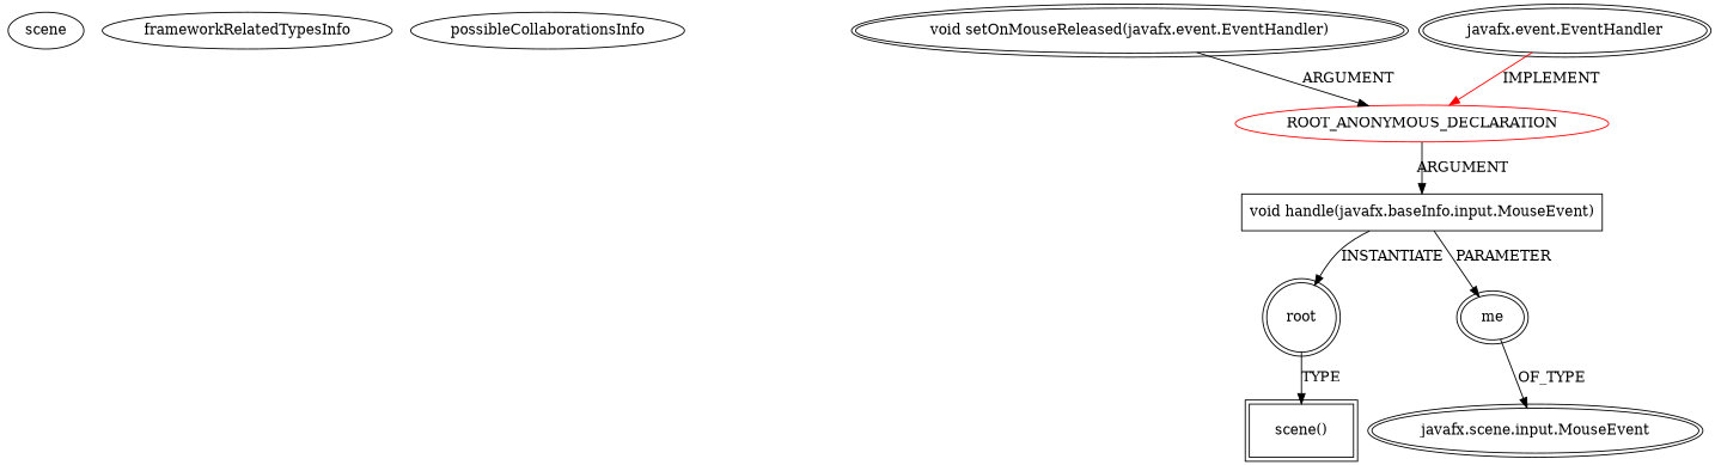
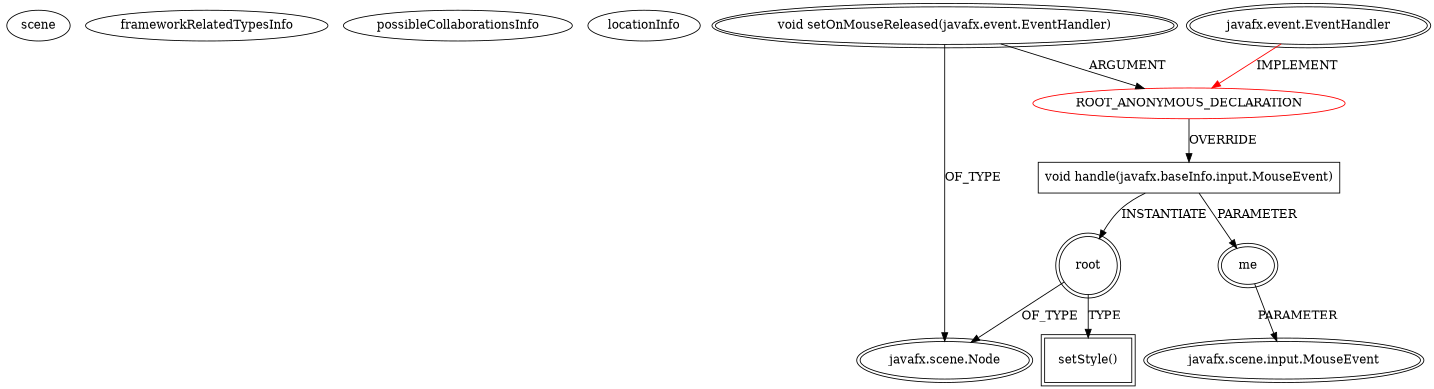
  digraph {
    node [isFrameworkType=true peripheries=2]
    n1 [category=extension_graph graphId=82 isAnonymous=true label=scene possibleRelation=false isFrameworkType="" peripheries=""]
    frameworkRelatedTypesInfo [0="javafx.event.EventHandler" isFrameworkType="" peripheries=""]
    possibleCollaborationsInfo [isFrameworkType="" peripheries=""]
+   locationInfo [contextSignature="void addDragListeners(javafx.scene.Node)" filePath="/AMITCCILGITHUB-Contacts/Contacts-master/Contacts/src/org/apandey/view/popups/NamePopup.java" graphId=82 projectName="AMITCCILGITHUB-Contacts" isFrameworkType="" peripheries=""]
    n5 [color=red isFrameworkType=false label=ROOT_ANONYMOUS_DECLARATION vertexType=ROOT_ANONYMOUS_DECLARATION peripheries=""]
    n6 [isFrameworkType=false label="void handle(javafx.baseInfo.input.MouseEvent)" shape=box vertexType=OVERRIDING_METHOD_DECLARATION peripheries=""]
    n7 [label="javafx.event.EventHandler" vertexType=FRAMEWORK_INTERFACE_TYPE]
    n8 [label=me vertexType=PARAMETER_DECLARATION]
    n9 [label=root shape=circle vertexType=VARIABLE_EXPRESION]
    n10 [label="void setOnMouseReleased(javafx.event.EventHandler)" vertexType=OUTSIDE_CALL]
+   n11 [label="javafx.scene.Node" vertexType=FRAMEWORK_CLASS_TYPE]
    n12 [label="javafx.scene.input.MouseEvent" vertexType=FRAMEWORK_CLASS_TYPE]
-   n13 [label="scene()" shape=box vertexType=INSIDE_CALL]
-   n5 -> n6 [label=ARGUMENT]
+   n13 [label="setStyle()" shape=box vertexType=INSIDE_CALL]
+   n5 -> n6 [label=OVERRIDE]
    n6 -> n8 [label=PARAMETER]
    n6 -> n9 [label=INSTANTIATE]
    n7 -> n5 [color=red label=IMPLEMENT]
-   n8 -> n12 [label=OF_TYPE]
+   n8 -> n12 [label=PARAMETER]
+   n9 -> n11 [label=OF_TYPE]
    n9 -> n13 [label=TYPE]
    n10 -> n5 [label=ARGUMENT]
+   n10 -> n11 [label=OF_TYPE]
  }
